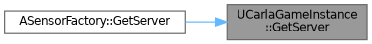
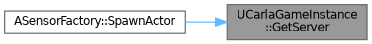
  digraph {
    rankdir=RL
    node [fontname=Helvetica fontsize=10 shape=box style=filled]
    n1 [color=gray40 fillcolor=grey60 fontcolor=black height=0.2 label="UCarlaGameInstance\l::GetServer" width=0.4]
-   n2 [color=grey40 fillcolor=white height=0.2 label="ASensorFactory::GetServer" width=0.4]
+   n2 [color=grey40 fillcolor=white height=0.2 label="ASensorFactory::SpawnActor" width=0.4]
    n1 -> n2 [color=steelblue1 dir=back fontname=Helvetica fontsize=10 labelfontname=Helvetica labelfontsize=10 style=solid]
  }
